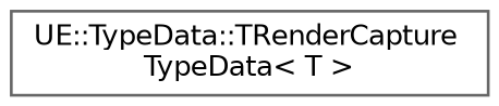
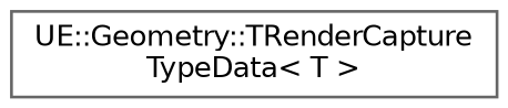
  digraph {
    rankdir=LR
-   n1 [color=grey40 fillcolor=white fontname=Helvetica fontsize=10 height=0.2 label="UE::TypeData::TRenderCapture\lTypeData\< T \>" shape=box style=filled width=0.4]
+   n1 [color=grey40 fillcolor=white fontname=Helvetica fontsize=10 height=0.2 label="UE::Geometry::TRenderCapture\lTypeData\< T \>" shape=box style=filled width=0.4]
  }
